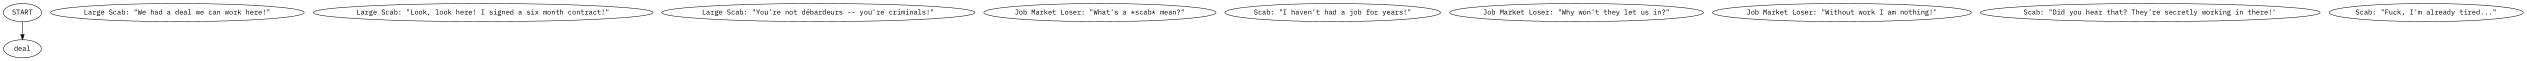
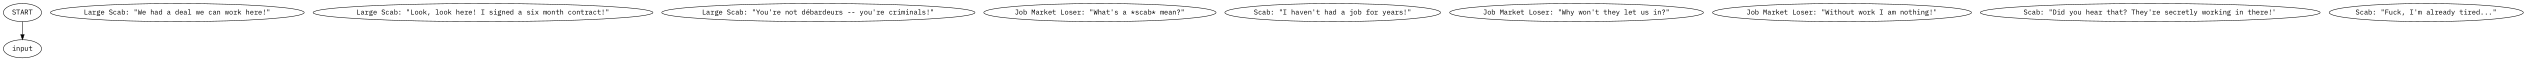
  digraph {
    fontname="IBM Plex Mono"
    node [fontname="IBM Plex Mono"]
    n1 [label=START]
-   n2 [label=deal]
+   n2 [label=input]
    n3 [label="Large Scab: \"We had a deal we can work here!\""]
    n4 [label="Large Scab: \"Look, look here! I signed a six month contract!\""]
    n5 [label="Large Scab: \"You're not débardeurs -- you're criminals!\""]
    n6 [label="Job Market Loser: \"What's a *scab* mean?\""]
    n7 [label="Scab: \"I haven't had a job for years!\""]
    n8 [label="Job Market Loser: \"Why won't they let us in?\""]
    n9 [label="Job Market Loser: \"Without work I am nothing!\""]
    n10 [label="Scab: \"Did you hear that? They're secretly working in there!\""]
    n11 [label="Scab: \"Fuck, I'm already tired...\""]
    n1 -> n2 [fontname="IBM Plex Mono"]
  }
